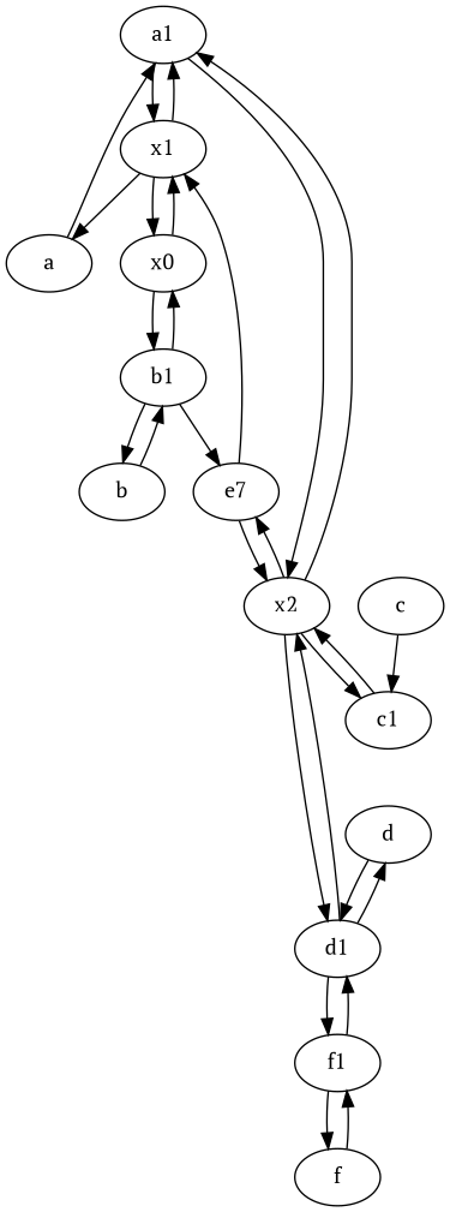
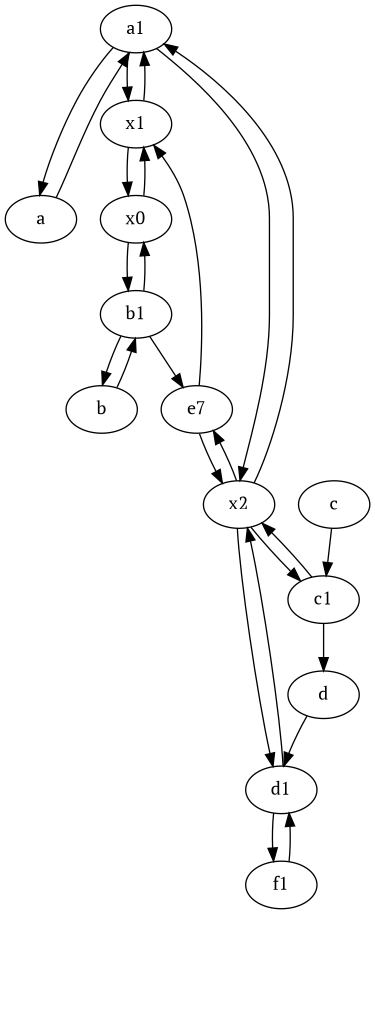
  digraph {
    fontname="PT Serif"
    node [fontname="PT Serif"]
    edge [fontname="PT Serif"]
    a1
    a
    x1
    x2
    x0
    n6 [label=e7]
    d1
    c1
    b1
    b
    f1
    d
-   f
    c
-   x1 -> a
+   a1 -> a
    a1 -> x1
    a1 -> x2
    a -> a1
    x1 -> a1
    x1 -> x0
    x2 -> a1
    x2 -> n6
    x2 -> d1
    x2 -> c1
    x0 -> x1
    x0 -> b1
    n6 -> x1
    n6 -> x2
    d1 -> x2
    d1 -> f1
-   d1 -> d
+   c1 -> d
    c1 -> x2
    b1 -> x0
    b1 -> n6
    b1 -> b
    b -> b1
    f1 -> d1
-   f1 -> f
    d -> d1
-   f -> f1
    c -> c1
  }
